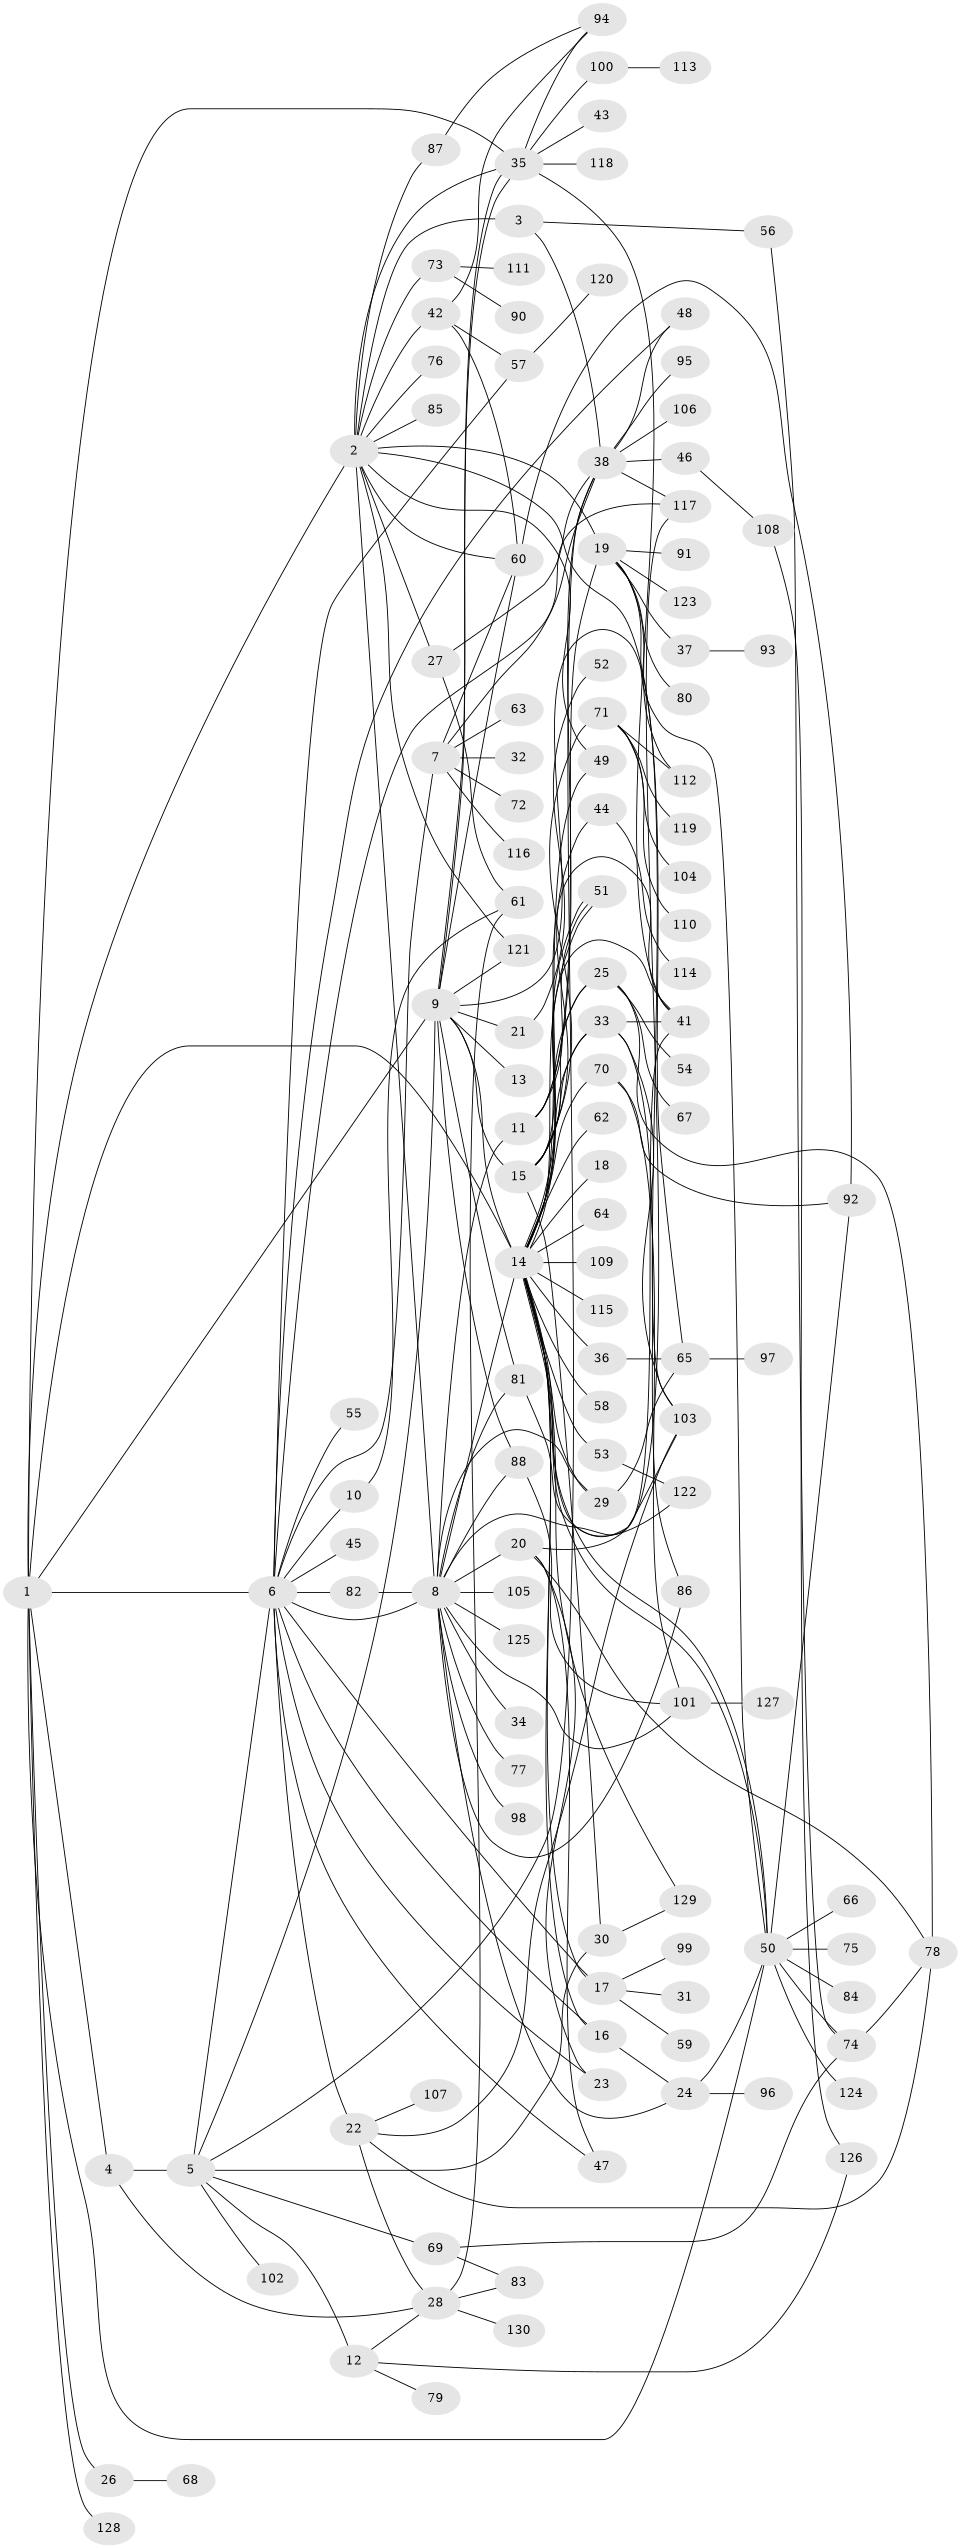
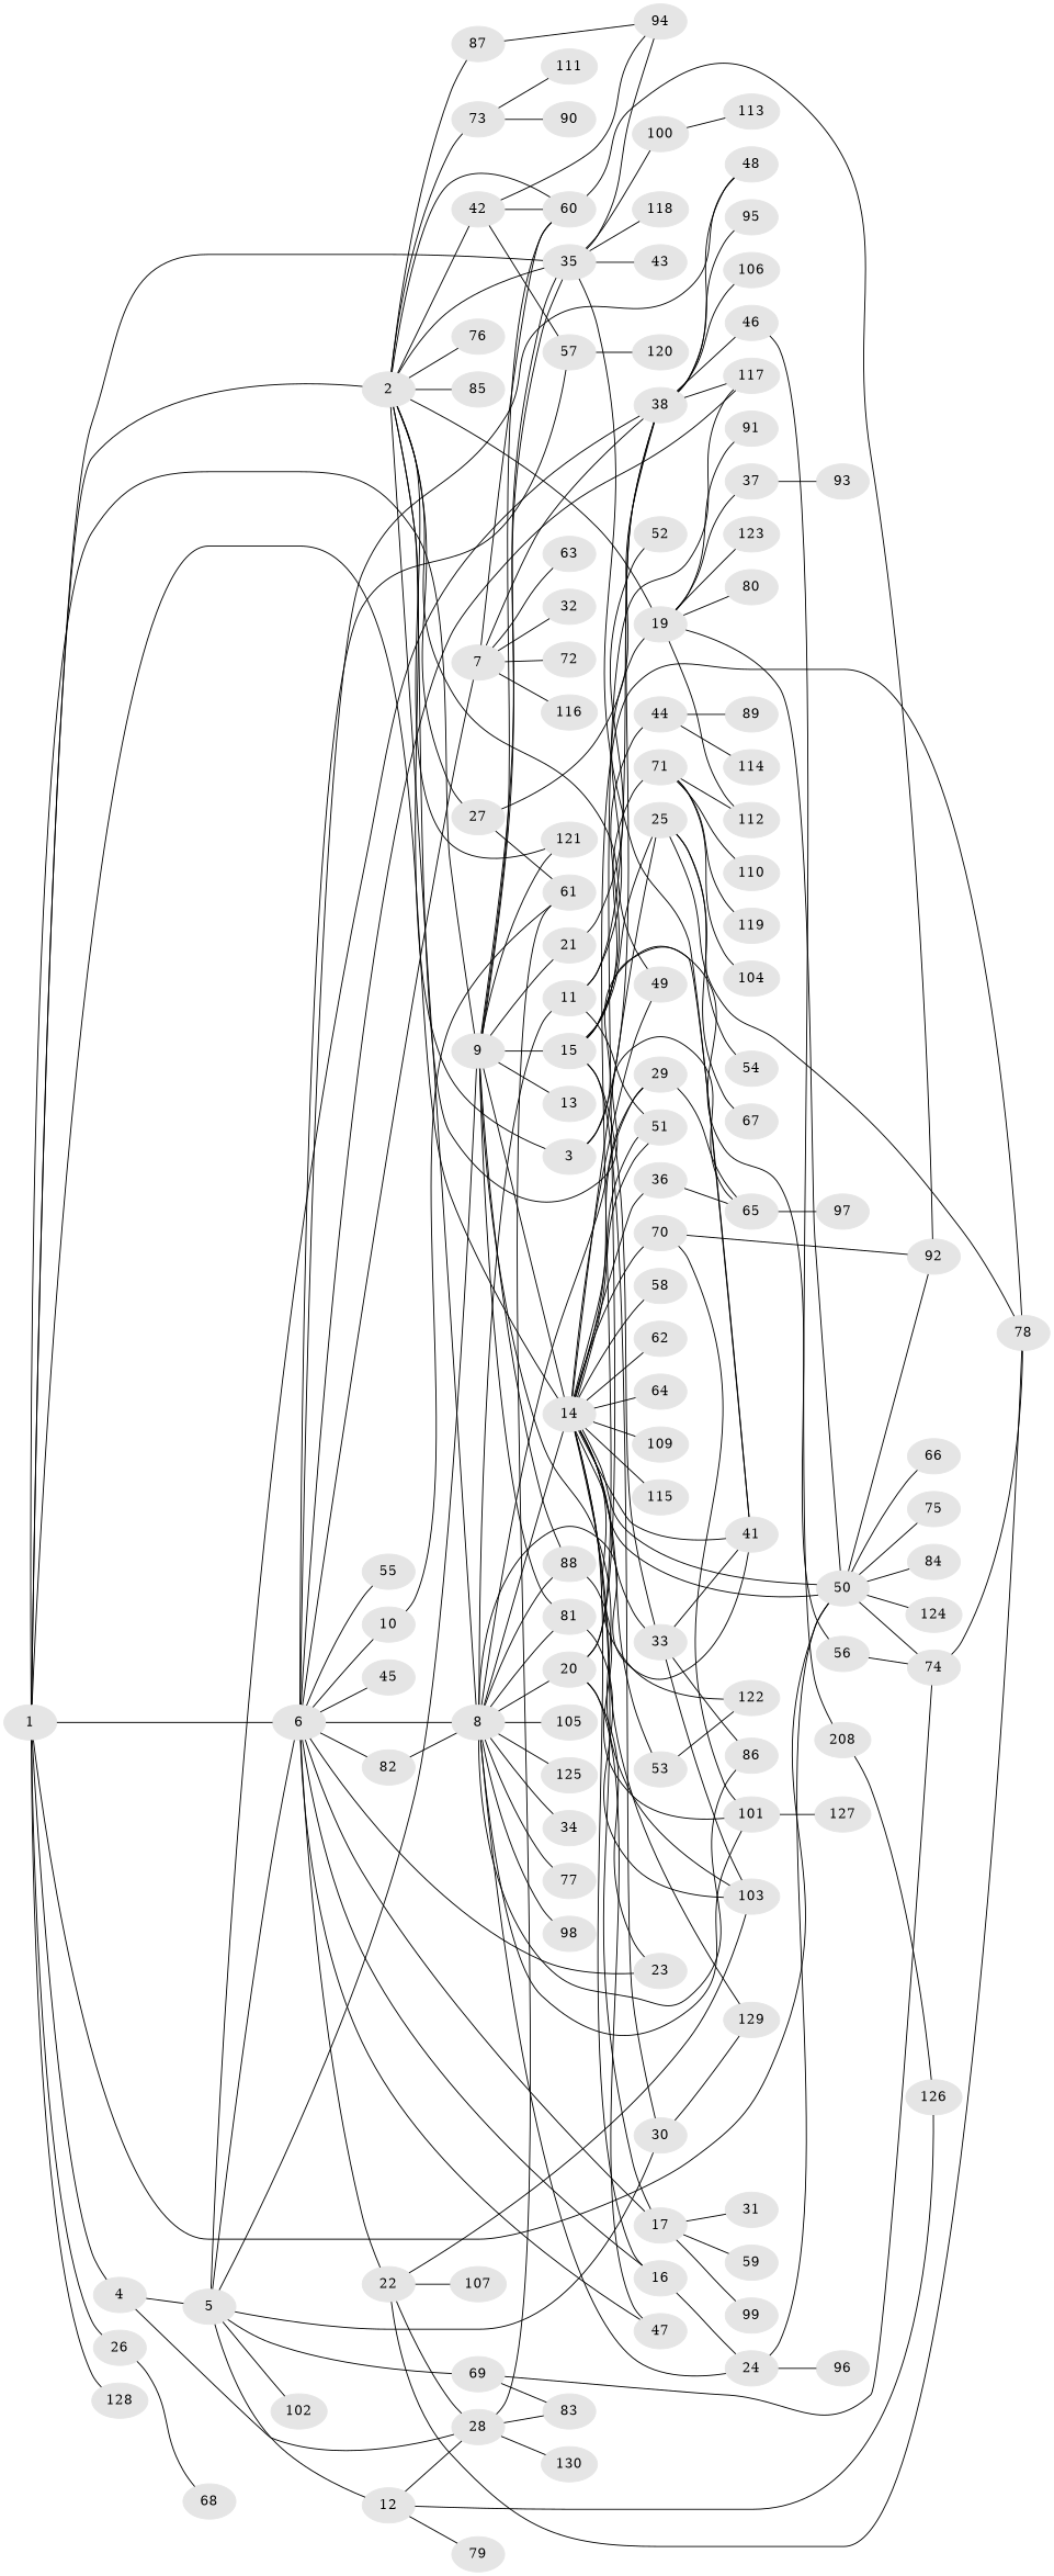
  graph {
    rankdir=LR
    node [color=gray90 style=filled]
    1
    2
    4
    6
    9
    14
    26
    35
    50
    128
    3
    8
    19
    27
    42
    49
    60
    65
    73
    76
    85
    87
    121
    5
    28
    7
    10
    16
    17
    22
    23
    45
    47
    48
    55
    57
    82
    117
    15
    81
    88
    13
    21
    103
    29
    41
    51
-   18
    25
    33
    36
    53
    58
    62
    64
    70
    109
    115
    122
    129
    68
    43
    94
    100
    118
    66
    74
    75
    84
    92
    124
    38
    56
    11
    20
    24
    34
    77
    86
    98
    101
    105
    125
    37
    80
    91
    112
    123
    61
    97
    90
    111
    46
    95
    106
    12
    30
    69
    102
    83
    130
    79
    126
    32
    63
    72
    116
    44
    71
    31
    59
    99
    78
    107
    120
    96
    127
    52
    54
    67
+   89
    114
    104
    110
    119
    93
    113
-   108
+   108 [label=208]
    1 -- 2
    1 -- 4
    1 -- 6
    1 -- 9
    1 -- 14
    1 -- 26
    1 -- 35
    1 -- 50
    1 -- 128
    2 -- 35
    2 -- 3
    2 -- 8
    2 -- 19
    2 -- 27
    2 -- 42
    2 -- 49
    2 -- 60
    2 -- 65
    2 -- 73
    2 -- 76
    2 -- 85
    2 -- 87
    2 -- 121
    4 -- 5
    4 -- 28
    6 -- 8
    6 -- 7
    6 -- 10
    6 -- 16
    6 -- 17
    6 -- 22
    6 -- 23
    6 -- 45
    6 -- 47
    6 -- 48
    6 -- 55
    6 -- 57
    6 -- 82
    6 -- 117
    9 -- 14
    9 -- 35
    9 -- 35
    9 -- 60
    9 -- 121
    9 -- 15
    9 -- 81
    9 -- 88
    9 -- 13
    9 -- 21
    9 -- 103
    14 -- 50
    14 -- 50
    14 -- 49
    14 -- 16
    14 -- 17
    14 -- 29
    14 -- 41
    14 -- 51
    14 -- 51
-   14 -- 18
    14 -- 25
    14 -- 33
    14 -- 36
    14 -- 53
    14 -- 58
    14 -- 62
    14 -- 64
    14 -- 70
    14 -- 109
    14 -- 115
    14 -- 122
    14 -- 129
    26 -- 68
    35 -- 41
    35 -- 43
    35 -- 94
    35 -- 100
    35 -- 118
    50 -- 66
    50 -- 74
    50 -- 75
    50 -- 84
    50 -- 92
    50 -- 124
    3 -- 38
    3 -- 56
    8 -- 14
    8 -- 81
    8 -- 88
    8 -- 29
    8 -- 41
    8 -- 11
    8 -- 20
    8 -- 24
    8 -- 34
    8 -- 77
    8 -- 86
    8 -- 98
    8 -- 101
    8 -- 105
    8 -- 125
    19 -- 50
    19 -- 37
    19 -- 80
    19 -- 91
    19 -- 112
    19 -- 123
    27 -- 38
    27 -- 61
    42 -- 60
    42 -- 57
    42 -- 94
    60 -- 92
    65 -- 97
    73 -- 90
    73 -- 111
    87 -- 94
    5 -- 6
    5 -- 9
    5 -- 38
    5 -- 12
    5 -- 30
    5 -- 69
    5 -- 102
    28 -- 61
    28 -- 83
    28 -- 130
    7 -- 60
    7 -- 38
    7 -- 32
    7 -- 63
    7 -- 72
    7 -- 116
    10 -- 61
    16 -- 24
    17 -- 31
    17 -- 59
    17 -- 99
    22 -- 28
    22 -- 103
    22 -- 78
    22 -- 107
    57 -- 120
    82 -- 8
    15 -- 41
    15 -- 25
    15 -- 33
    15 -- 30
    15 -- 44
    15 -- 71
    81 -- 103
    88 -- 101
    21 -- 52
    29 -- 65
    25 -- 78
    25 -- 54
    25 -- 67
    33 -- 103
    33 -- 41
    33 -- 86
    36 -- 65
    53 -- 122
    70 -- 92
    70 -- 101
    100 -- 113
    74 -- 78
    38 -- 48
    38 -- 117
    38 -- 46
    38 -- 95
    38 -- 106
    56 -- 74
    11 -- 19
    11 -- 51
    11 -- 38
    20 -- 23
    20 -- 47
    20 -- 117
    20 -- 78
    24 -- 50
    24 -- 96
    101 -- 127
    37 -- 93
    46 -- 108
    12 -- 28
    12 -- 79
    12 -- 126
    30 -- 129
    69 -- 74
    69 -- 83
+   44 -- 89
    44 -- 114
    71 -- 112
    71 -- 104
    71 -- 110
    71 -- 119
    108 -- 126
  }
